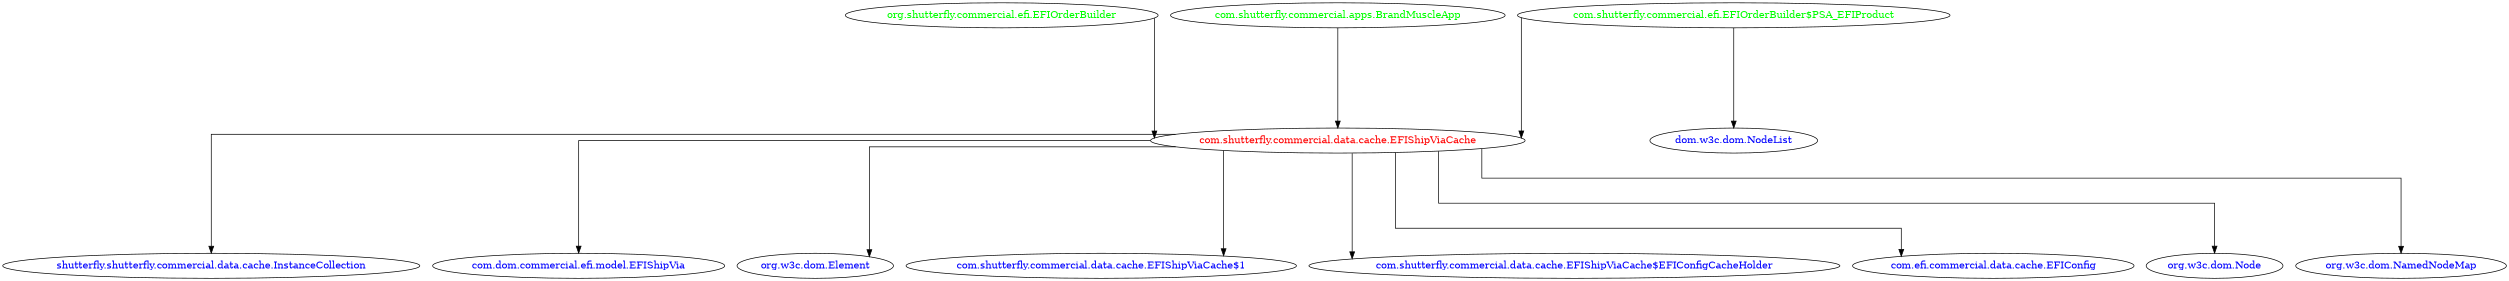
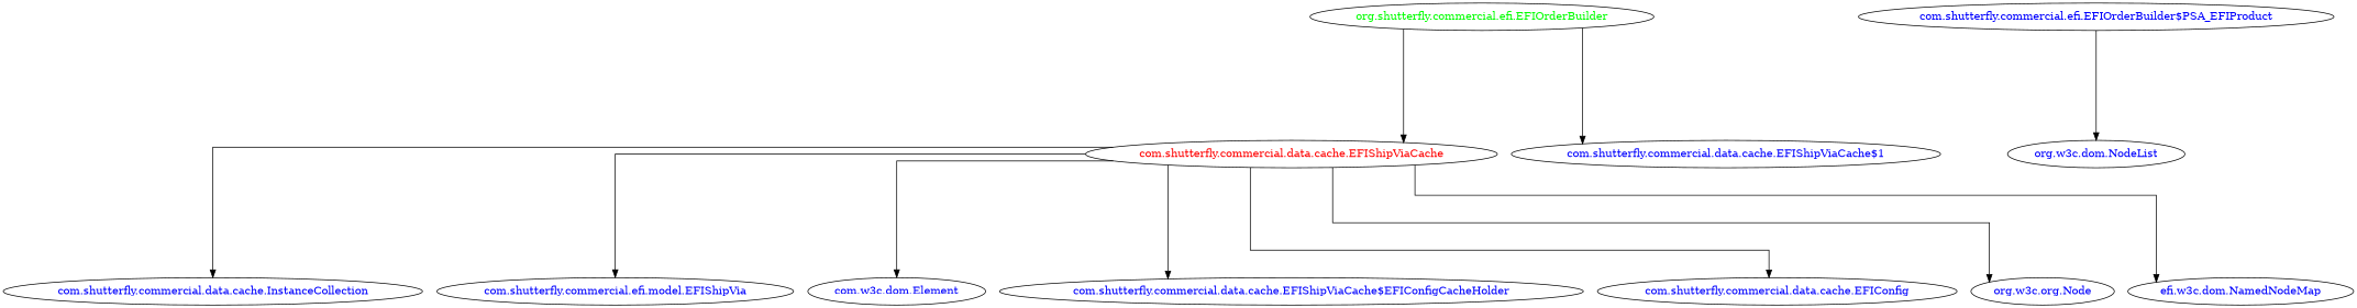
  digraph {
    concentrate=true
    rankdir=TB
    ranksep=2.0
    splines=ortho
    node [fontcolor=blue]
    "com.shutterfly.commercial.data.cache.EFIShipViaCache" [fontcolor=red]
-   "com.shutterfly.commercial.data.cache.InstanceCollection" [label="shutterfly.shutterfly.commercial.data.cache.InstanceCollection"]
-   "com.shutterfly.commercial.efi.model.EFIShipVia" [label="com.dom.commercial.efi.model.EFIShipVia"]
-   "org.w3c.dom.Element"
+   "com.shutterfly.commercial.data.cache.InstanceCollection"
+   "com.shutterfly.commercial.efi.model.EFIShipVia"
+   "org.w3c.dom.Element" [label="com.w3c.dom.Element"]
    "com.shutterfly.commercial.data.cache.EFIShipViaCache$1"
    "com.shutterfly.commercial.data.cache.EFIShipViaCache$EFIConfigCacheHolder"
-   "com.shutterfly.commercial.data.cache.EFIConfig" [label="com.efi.commercial.data.cache.EFIConfig"]
-   "org.w3c.dom.Node"
-   "org.w3c.dom.NamedNodeMap"
+   "com.shutterfly.commercial.data.cache.EFIConfig"
+   "org.w3c.dom.Node" [label="org.w3c.org.Node"]
+   "org.w3c.dom.NamedNodeMap" [label="efi.w3c.dom.NamedNodeMap"]
    n10 [fontcolor=green label="org.shutterfly.commercial.efi.EFIOrderBuilder"]
-   "com.shutterfly.commercial.efi.EFIOrderBuilder$PSA_EFIProduct" [fontcolor=green]
-   "org.w3c.dom.NodeList" [label="dom.w3c.dom.NodeList"]
-   "com.shutterfly.commercial.apps.BrandMuscleApp" [fontcolor=green]
+   "com.shutterfly.commercial.efi.EFIOrderBuilder$PSA_EFIProduct"
+   "org.w3c.dom.NodeList"
    "com.shutterfly.commercial.data.cache.EFIShipViaCache" -> "com.shutterfly.commercial.data.cache.InstanceCollection"
    "com.shutterfly.commercial.data.cache.EFIShipViaCache" -> "com.shutterfly.commercial.efi.model.EFIShipVia"
    "com.shutterfly.commercial.data.cache.EFIShipViaCache" -> "org.w3c.dom.Element"
-   "com.shutterfly.commercial.data.cache.EFIShipViaCache" -> "com.shutterfly.commercial.data.cache.EFIShipViaCache$1"
+   n10 -> "com.shutterfly.commercial.data.cache.EFIShipViaCache$1"
    "com.shutterfly.commercial.data.cache.EFIShipViaCache" -> "com.shutterfly.commercial.data.cache.EFIShipViaCache$EFIConfigCacheHolder"
    "com.shutterfly.commercial.data.cache.EFIShipViaCache" -> "com.shutterfly.commercial.data.cache.EFIConfig"
    "com.shutterfly.commercial.data.cache.EFIShipViaCache" -> "org.w3c.dom.Node"
    "com.shutterfly.commercial.data.cache.EFIShipViaCache" -> "org.w3c.dom.NamedNodeMap"
    n10 -> "com.shutterfly.commercial.data.cache.EFIShipViaCache"
-   "com.shutterfly.commercial.efi.EFIOrderBuilder$PSA_EFIProduct" -> "com.shutterfly.commercial.data.cache.EFIShipViaCache"
    "com.shutterfly.commercial.efi.EFIOrderBuilder$PSA_EFIProduct" -> "org.w3c.dom.NodeList"
-   "com.shutterfly.commercial.apps.BrandMuscleApp" -> "com.shutterfly.commercial.data.cache.EFIShipViaCache"
  }
